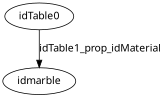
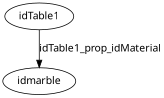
  strict digraph {
    fontname="Noto Sans"
    node [fontname="Noto Sans"]
-   idTable1 [node_type=entity_node root=root label=idTable0]
+   idTable1 [node_type=entity_node root=root]
    idmarble
    idTable1 -> idmarble [edge_type=property label=idTable1_prop_idMaterial fontname="Noto Sans"]
  }
